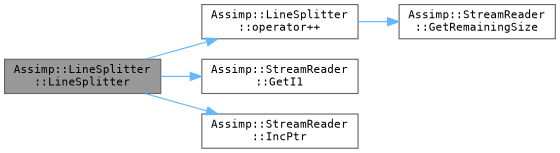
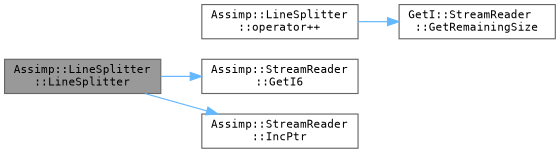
  digraph {
    rankdir=LR
    node [color=grey40 fillcolor=white fontname=Terminal fontsize=10 shape=box style=filled]
    edge [color=steelblue1 fontname=Terminal fontsize=10 labelfontname=Helvetica labelfontsize=10 style=solid]
    n1 [color=gray40 fillcolor=grey60 fontcolor=black height=0.2 label="Assimp::LineSplitter\l::LineSplitter" width=0.4]
    n2 [height=0.2 label="Assimp::LineSplitter\l::operator++" width=0.4]
-   n3 [height=0.2 label="Assimp::StreamReader\l::GetI1" width=0.4]
+   n3 [height=0.2 label="Assimp::StreamReader\l::GetI6" width=0.4]
    n4 [height=0.2 label="Assimp::StreamReader\l::IncPtr" width=0.4]
-   n5 [height=0.2 label="Assimp::StreamReader\l::GetRemainingSize" width=0.4]
-   n1 -> n2
+   n5 [height=0.2 label="GetI::StreamReader\l::GetRemainingSize" width=0.4]
    n1 -> n3
    n1 -> n4
    n2 -> n5
  }
